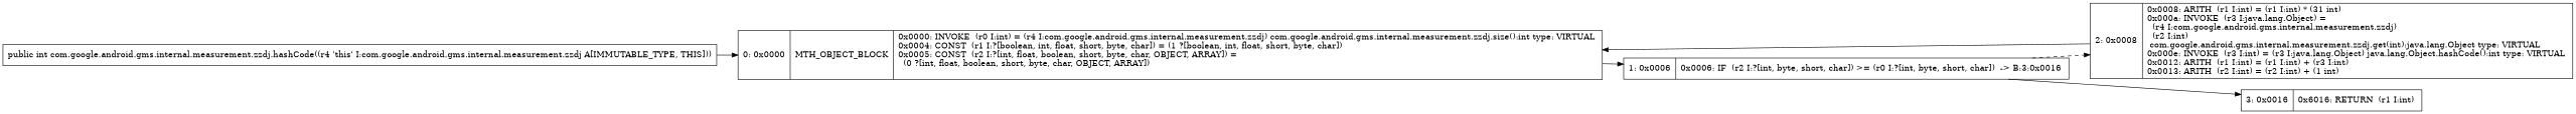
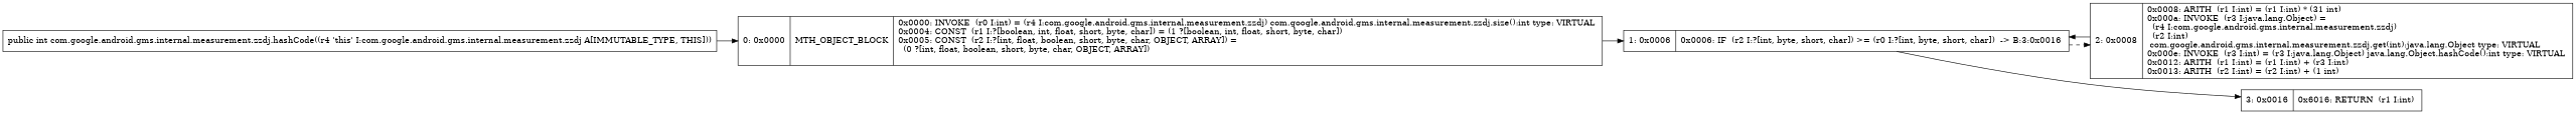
  digraph {
    rankdir=LR
    node [shape=record]
    n1 [label="{0\:\ 0x0000|MTH_OBJECT_BLOCK\l|0x0000: INVOKE  (r0 I:int) = (r4 I:com.google.android.gms.internal.measurement.zzdj) com.google.android.gms.internal.measurement.zzdj.size():int type: VIRTUAL \l0x0004: CONST  (r1 I:?[boolean, int, float, short, byte, char]) = (1 ?[boolean, int, float, short, byte, char]) \l0x0005: CONST  (r2 I:?[int, float, boolean, short, byte, char, OBJECT, ARRAY]) = \l  (0 ?[int, float, boolean, short, byte, char, OBJECT, ARRAY])\l \l}"]
    n2 [label="{1\:\ 0x0006|0x0006: IF  (r2 I:?[int, byte, short, char]) \>= (r0 I:?[int, byte, short, char])  \-\> B:3:0x0016 \l}"]
    n3 [label="{2\:\ 0x0008|0x0008: ARITH  (r1 I:int) = (r1 I:int) * (31 int) \l0x000a: INVOKE  (r3 I:java.lang.Object) = \l  (r4 I:com.google.android.gms.internal.measurement.zzdj)\l  (r2 I:int)\l com.google.android.gms.internal.measurement.zzdj.get(int):java.lang.Object type: VIRTUAL \l0x000e: INVOKE  (r3 I:int) = (r3 I:java.lang.Object) java.lang.Object.hashCode():int type: VIRTUAL \l0x0012: ARITH  (r1 I:int) = (r1 I:int) + (r3 I:int) \l0x0013: ARITH  (r2 I:int) = (r2 I:int) + (1 int) \l}"]
    n4 [label="{3\:\ 0x0016|0x6016: RETURN  (r1 I:int) \l}"]
    n5 [label="{public int com.google.android.gms.internal.measurement.zzdj.hashCode((r4 'this' I:com.google.android.gms.internal.measurement.zzdj A[IMMUTABLE_TYPE, THIS])) }"]
    n1 -> n2
    n2 -> n3 [style=dashed]
    n2 -> n4
-   n3 -> n1
+   n3 -> n2
    n5 -> n1
  }
